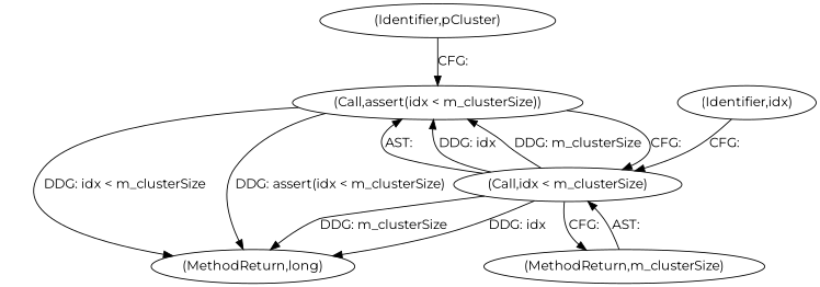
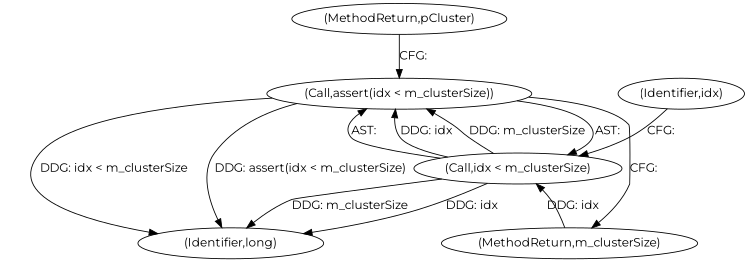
  digraph {
    fontname=Montserrat
    node [fontname=Montserrat]
    edge [fontname=Montserrat]
    n1 [label="(Call,assert(idx < m_clusterSize))"]
    n2 [label="(Call,idx < m_clusterSize)"]
-   n3 [label="(MethodReturn,long)"]
+   n3 [label="(Identifier,long)"]
    n4 [label="(MethodReturn,m_clusterSize)"]
-   n5 [label="(Identifier,pCluster)"]
+   n5 [label="(MethodReturn,pCluster)"]
    n6 [label="(Identifier,idx)"]
-   n1 -> n2 [label="CFG: "]
+   n1 -> n2 [label="AST: "]
    n1 -> n3 [label="DDG: idx < m_clusterSize"]
    n1 -> n3 [label="DDG: assert(idx < m_clusterSize)"]
    n2 -> n1 [label="AST: "]
    n2 -> n1 [label="DDG: idx"]
    n2 -> n1 [label="DDG: m_clusterSize"]
    n2 -> n3 [label="DDG: m_clusterSize"]
    n2 -> n3 [label="DDG: idx"]
-   n2 -> n4 [label="CFG: "]
-   n4 -> n2 [label="AST: "]
+   n1 -> n4 [label="CFG: "]
+   n4 -> n2 [label="DDG: idx"]
    n5 -> n1 [label="CFG: "]
    n6 -> n2 [label="CFG: "]
  }
